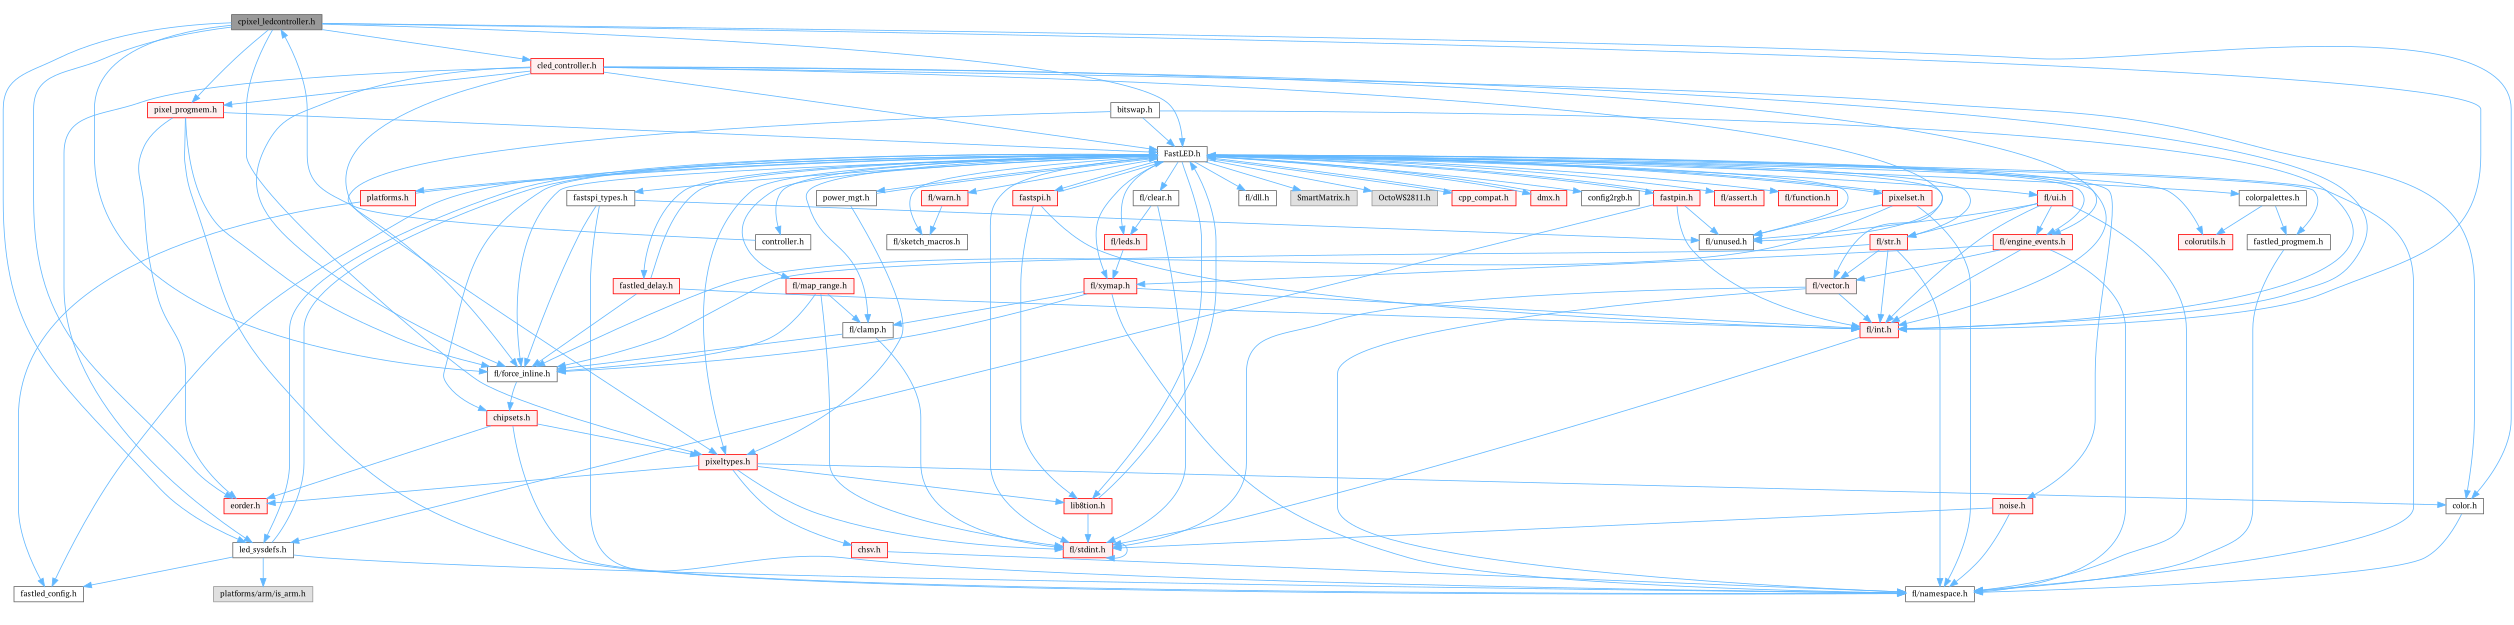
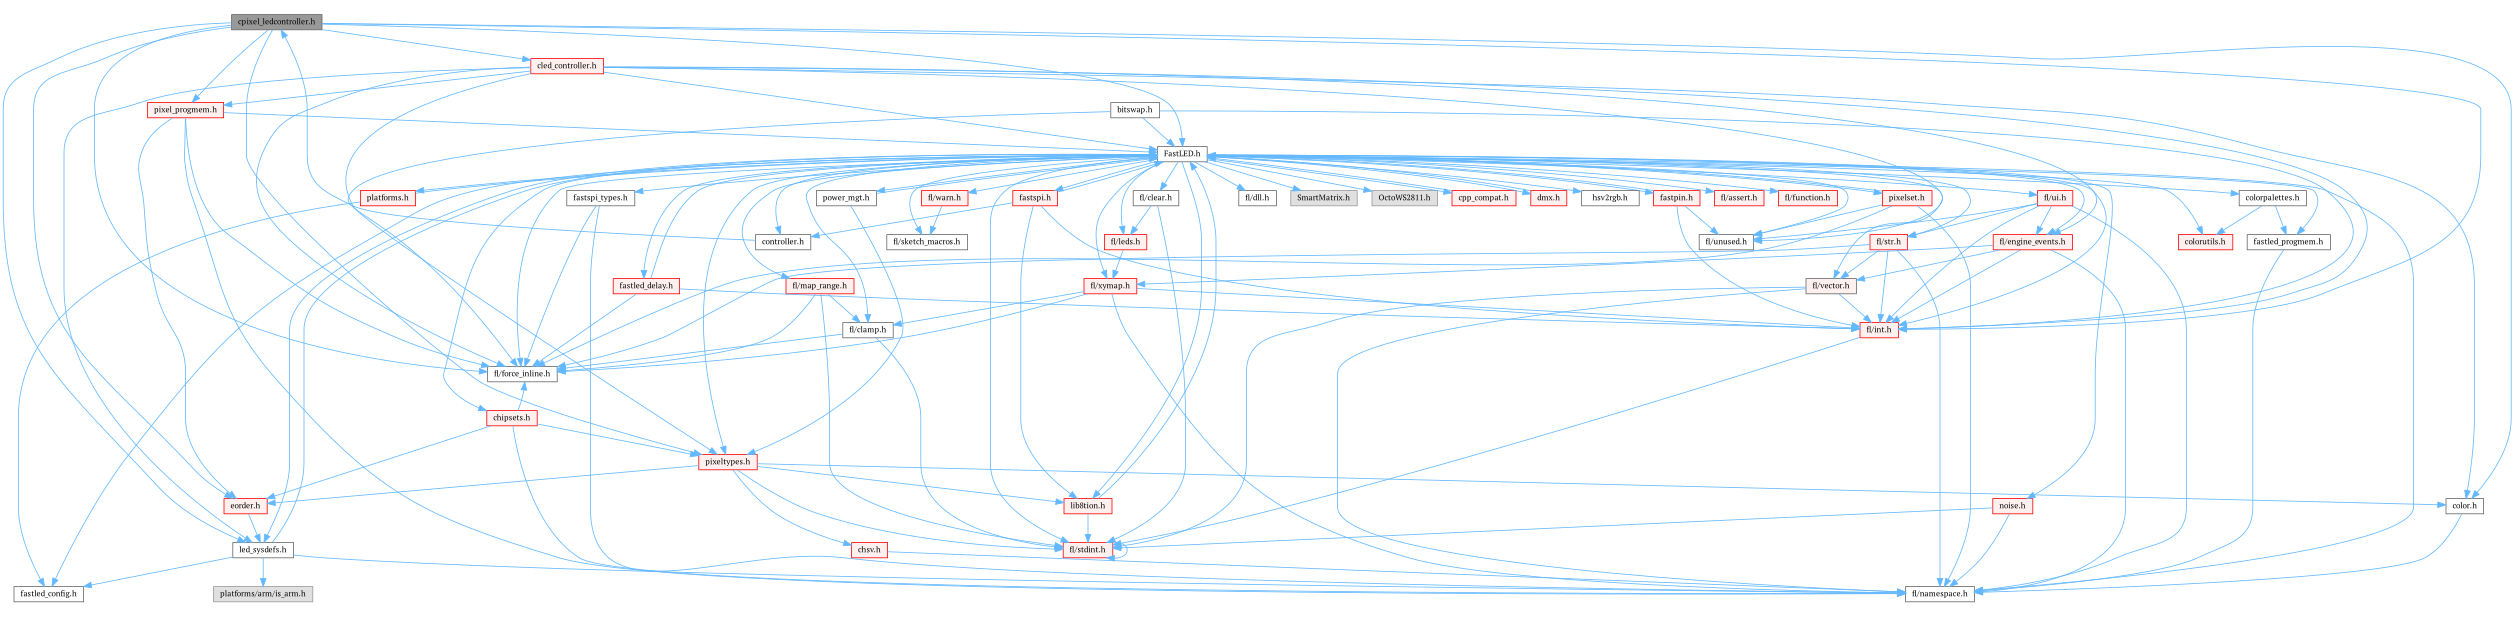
  digraph {
    fontname="PT Serif"
    node [color=red fillcolor="#FFF0F0" fontname="PT Serif" fontsize=10 shape=box style=filled]
    edge [color=steelblue1 fontname="PT Serif" fontsize=10 labelfontname=Helvetica labelfontsize=10 style=solid]
    n1 [color=gray40 fillcolor=grey60 fontcolor=black height=0.2 label="cpixel_ledcontroller.h" width=0.4]
    n2 [color=grey40 fillcolor=white height=0.2 label="FastLED.h" width=0.4]
    n3 [color=grey40 fillcolor=white height=0.2 label="fl/force_inline.h" width=0.4]
    n4 [color=grey40 fillcolor=white height=0.2 label="led_sysdefs.h" width=0.4]
    n5 [height=0.2 label="fl/int.h" width=0.4]
    n6 [height=0.2 label="pixeltypes.h" width=0.4]
    n7 [color=grey40 fillcolor=white height=0.2 label="color.h" width=0.4]
    n8 [height=0.2 label="eorder.h" width=0.4]
    n9 [height=0.2 label="pixel_progmem.h" width=0.4]
    n10 [height=0.2 label="cled_controller.h" width=0.4]
    n11 [height=0.2 label="fl/stdint.h" width=0.4]
    n12 [color=grey40 fillcolor=white height=0.2 label="fl/dll.h" width=0.4]
    n13 [color=grey60 fillcolor="#E0E0E0" height=0.2 label="SmartMatrix.h" width=0.4]
    n14 [color=grey60 fillcolor="#E0E0E0" height=0.2 label="OctoWS2811.h" width=0.4]
    n15 [height=0.2 label="cpp_compat.h" width=0.4]
    n16 [color=grey40 fillcolor=white height=0.2 label="fastled_config.h" width=0.4]
    n17 [height=0.2 label="fastled_delay.h" width=0.4]
    n18 [color=grey40 fillcolor=white height=0.2 label="controller.h" width=0.4]
    n19 [height=0.2 label="fastpin.h" width=0.4]
    n20 [color=grey40 fillcolor=white height=0.2 label="fl/unused.h" width=0.4]
    n21 [color=grey40 fillcolor=white height=0.2 label="fastspi_types.h" width=0.4]
    n22 [height=0.2 label="dmx.h" width=0.4]
    n23 [height=0.2 label="platforms.h" width=0.4]
    n24 [color=grey40 fillcolor=white height=0.2 label="fastled_progmem.h" width=0.4]
    n25 [height=0.2 label="lib8tion.h" width=0.4]
-   n26 [color=grey40 fillcolor=white height=0.2 label="config2rgb.h" width=0.4]
+   n26 [color=grey40 fillcolor=white height=0.2 label="hsv2rgb.h" width=0.4]
    n27 [height=0.2 label="colorutils.h" width=0.4]
    n28 [height=0.2 label="pixelset.h" width=0.4]
    n29 [color=grey40 fillcolor=white height=0.2 label="colorpalettes.h" width=0.4]
    n30 [height=0.2 label="noise.h" width=0.4]
    n31 [color=grey40 fillcolor=white height=0.2 label="power_mgt.h" width=0.4]
    n32 [height=0.2 label="fastspi.h" width=0.4]
    n33 [height=0.2 label="chipsets.h" width=0.4]
    n34 [height=0.2 label="fl/engine_events.h" width=0.4]
    n35 [color=grey40 height=0.2 label="fl/vector.h" width=0.4]
    n36 [height=0.2 label="fl/xymap.h" width=0.4]
    n37 [color=grey40 fillcolor=white height=0.2 label="fl/clamp.h" width=0.4]
    n38 [height=0.2 label="fl/leds.h" width=0.4]
    n39 [height=0.2 label="fl/str.h" width=0.4]
    n40 [height=0.2 label="fl/map_range.h" width=0.4]
    n41 [height=0.2 label="fl/warn.h" width=0.4]
    n42 [color=grey40 fillcolor=white height=0.2 label="fl/sketch_macros.h" width=0.4]
    n43 [height=0.2 label="fl/assert.h" width=0.4]
    n44 [height=0.2 label="fl/function.h" width=0.4]
    n45 [color=grey40 fillcolor=white height=0.2 label="fl/clear.h" width=0.4]
    n46 [height=0.2 label="fl/ui.h" width=0.4]
    n47 [color=grey40 fillcolor=white height=0.2 label="fl/namespace.h" width=0.4]
    n48 [color=grey60 fillcolor="#E0E0E0" height=0.2 label="platforms/arm/is_arm.h" width=0.4]
    n49 [height=0.2 label="chsv.h" width=0.4]
    n50 [color=grey40 fillcolor=white height=0.2 label="bitswap.h" width=0.4]
    n1 -> n2
    n1 -> n3
    n1 -> n4
    n1 -> n5
    n1 -> n6
    n1 -> n7
    n1 -> n8
    n1 -> n9
    n1 -> n10
    n2 -> n3
    n2 -> n4
    n2 -> n5
    n2 -> n6
    n2 -> n11
    n2 -> n12
    n2 -> n13
    n2 -> n14
    n2 -> n15
    n2 -> n16
    n2 -> n17
    n2 -> n18
    n2 -> n19
    n2 -> n20
    n2 -> n21
    n2 -> n22
    n2 -> n23
    n2 -> n24
    n2 -> n25
    n2 -> n26
    n2 -> n27
    n2 -> n28
    n2 -> n29
    n2 -> n30
    n2 -> n31
    n2 -> n32
    n2 -> n33
    n2 -> n34
    n2 -> n35
    n2 -> n36
    n2 -> n37
    n2 -> n38
    n2 -> n39
    n2 -> n40
    n2 -> n41
    n2 -> n42
    n2 -> n43
    n2 -> n44
    n2 -> n45
    n2 -> n46
    n2 -> n47
    n4 -> n2
    n4 -> n16
    n4 -> n47
    n4 -> n48
    n5 -> n11
    n6 -> n7
    n6 -> n8
    n6 -> n11
    n6 -> n25
    n6 -> n49
    n7 -> n47
    n9 -> n2
    n9 -> n3
    n9 -> n8
    n9 -> n47
    n10 -> n2
    n10 -> n3
    n10 -> n4
    n10 -> n5
    n10 -> n6
    n10 -> n7
    n10 -> n9
    n10 -> n20
    n10 -> n34
    n11 -> n11
    n15 -> n2
    n17 -> n2
    n17 -> n3
    n17 -> n5
    n18 -> n1
    n19 -> n2
-   n19 -> n4
+   n8 -> n4
    n19 -> n5
    n19 -> n20
    n21 -> n3
-   n21 -> n20
    n21 -> n47
    n22 -> n2
    n23 -> n2
    n23 -> n16
    n24 -> n47
    n25 -> n2
    n25 -> n11
    n28 -> n2
    n28 -> n3
    n28 -> n20
    n28 -> n47
    n29 -> n24
    n29 -> n27
    n30 -> n11
    n30 -> n47
    n31 -> n2
    n31 -> n6
    n32 -> n2
    n32 -> n5
+   n32 -> n18
    n32 -> n25
-   n3 -> n33
+   n33 -> n3
    n33 -> n6
    n33 -> n8
    n33 -> n47
    n34 -> n5
    n34 -> n35
    n34 -> n36
    n34 -> n47
    n35 -> n5
    n35 -> n11
    n35 -> n47
    n36 -> n3
    n36 -> n5
    n36 -> n37
    n36 -> n47
    n37 -> n3
    n37 -> n11
    n38 -> n36
    n39 -> n3
    n39 -> n5
    n39 -> n35
    n39 -> n47
    n40 -> n3
    n40 -> n11
    n40 -> n37
    n41 -> n42
    n45 -> n11
    n45 -> n38
    n46 -> n5
    n46 -> n20
    n46 -> n34
    n46 -> n39
    n46 -> n47
    n49 -> n47
    n50 -> n2
    n50 -> n3
    n50 -> n5
  }
